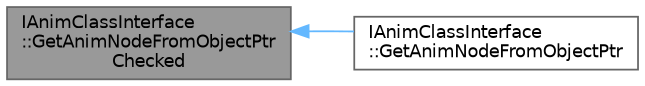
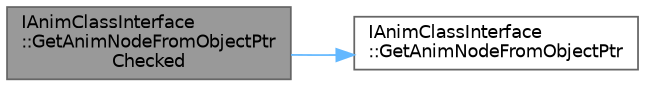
  digraph {
    rankdir=LR
    node [fontname=Helvetica fontsize=10 shape=box style=filled]
    n1 [color=gray40 fillcolor=grey60 fontcolor=black height=0.2 label="IAnimClassInterface\l::GetAnimNodeFromObjectPtr\lChecked" width=0.4]
    n2 [color=grey40 fillcolor=white height=0.2 label="IAnimClassInterface\l::GetAnimNodeFromObjectPtr" width=0.4]
-   n2 -> n1 [color=steelblue1 fontname=Helvetica fontsize=10 labelfontname=Helvetica labelfontsize=10 style=solid]
+   n1 -> n2 [color=steelblue1 fontname=Helvetica fontsize=10 labelfontname=Helvetica labelfontsize=10 style=solid]
  }
